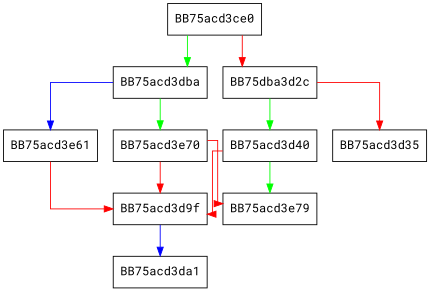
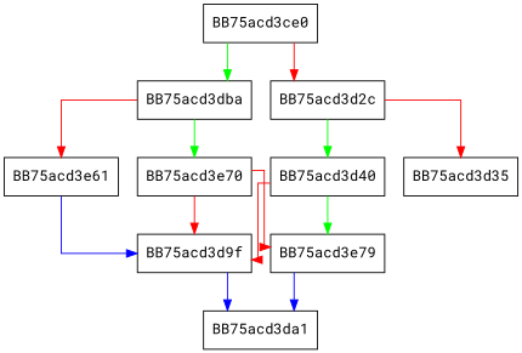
  digraph {
    fontname="Roboto Mono"
    splines=ortho
    node [fontname="Roboto Mono" shape=box]
    edge [color=red fontname="Roboto Mono"]
    BB75acd3ce0
    BB75acd3dba
-   BB75acd3d2c [label=BB75dba3d2c]
+   BB75acd3d2c
    BB75acd3e70
    BB75acd3e61
    BB75acd3d40
    BB75acd3d35
    BB75acd3e79
    BB75acd3d9f
    BB75acd3da1
    BB75acd3ce0 -> BB75acd3dba [color=green]
    BB75acd3ce0 -> BB75acd3d2c
    BB75acd3dba -> BB75acd3e70 [color=green]
-   BB75acd3dba -> BB75acd3e61 [color=blue]
+   BB75acd3dba -> BB75acd3e61
    BB75acd3d2c -> BB75acd3d40 [color=green]
    BB75acd3d2c -> BB75acd3d35
    BB75acd3e70 -> BB75acd3e79
    BB75acd3e70 -> BB75acd3d9f
-   BB75acd3e61 -> BB75acd3d9f
+   BB75acd3e61 -> BB75acd3d9f [color=blue]
    BB75acd3d40 -> BB75acd3e79 [color=green]
    BB75acd3d40 -> BB75acd3d9f
+   BB75acd3e79 -> BB75acd3da1 [color=blue]
    BB75acd3d9f -> BB75acd3da1 [color=blue]
  }
